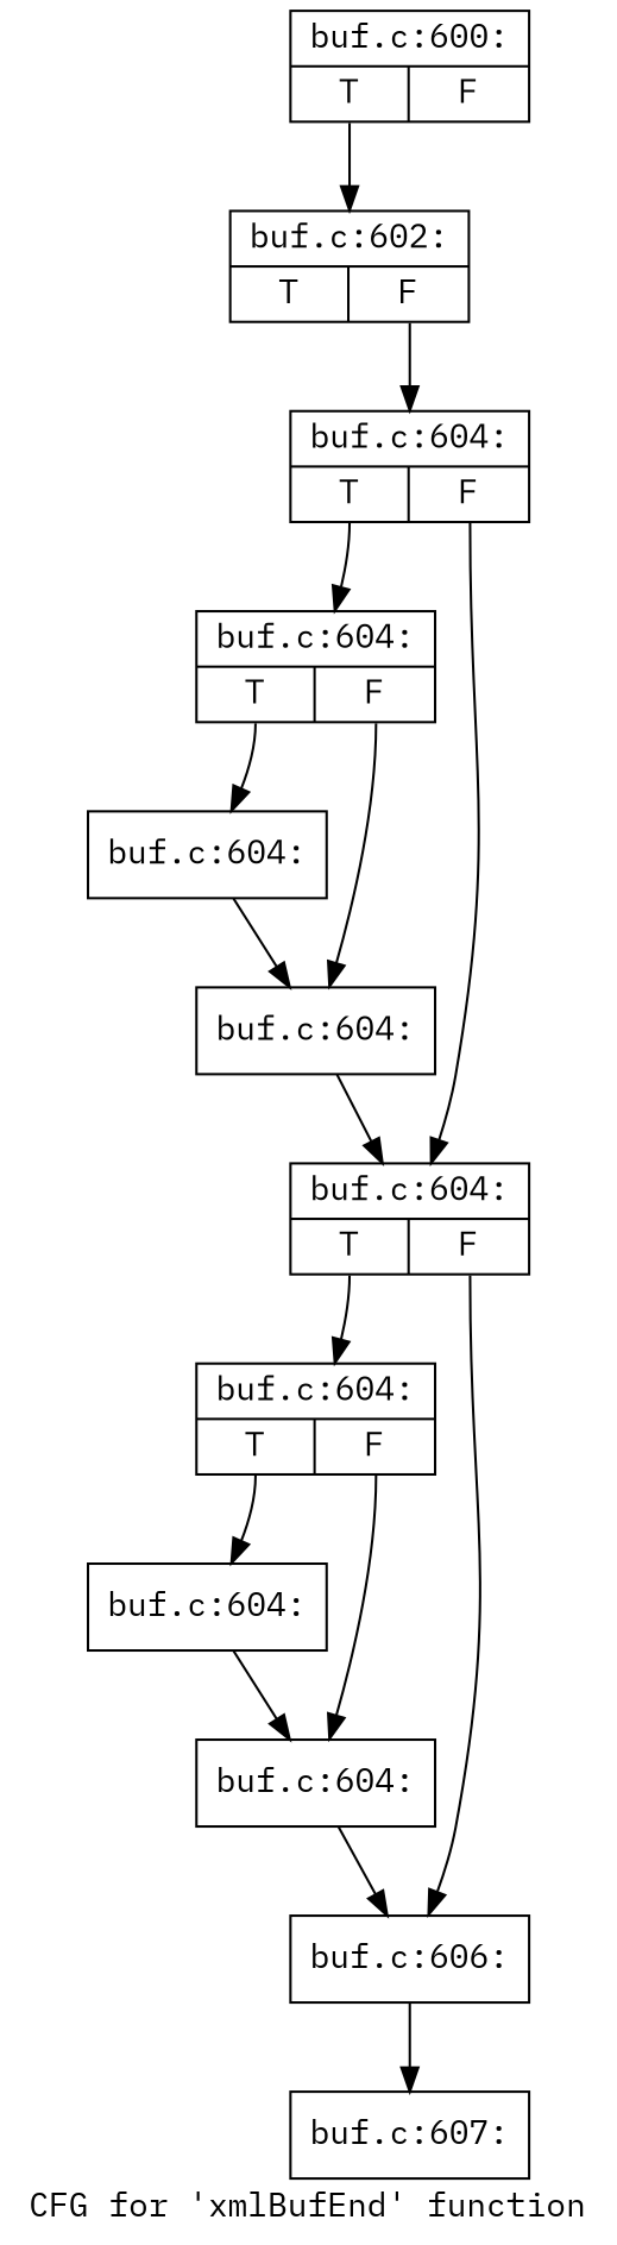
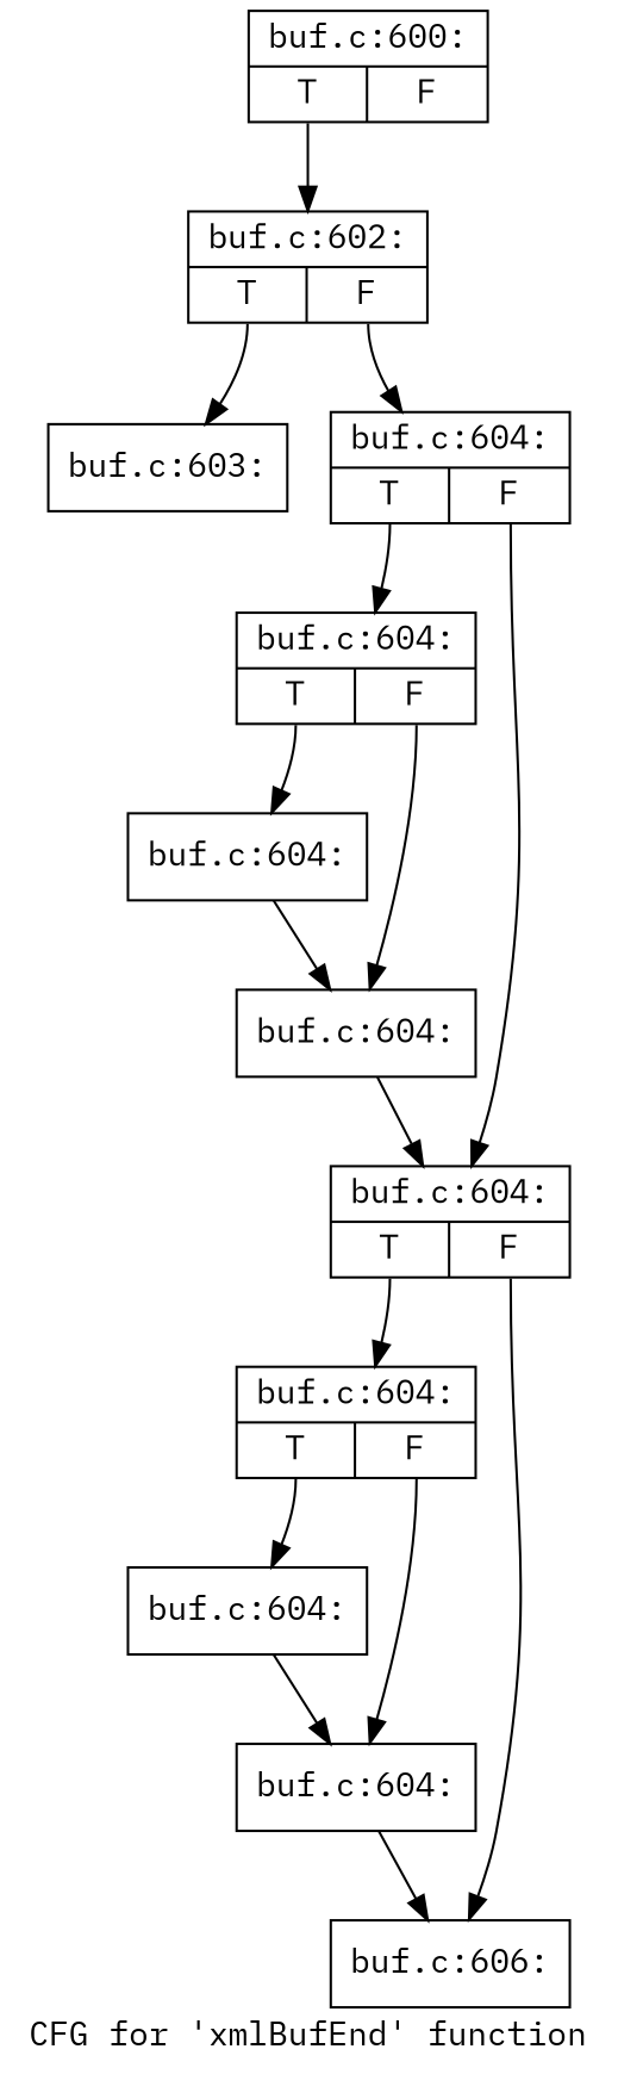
  digraph {
    fontname="IBM Plex Mono"
    label="CFG for 'xmlBufEnd' function"
    node [fontname="IBM Plex Mono" shape=record]
    edge [fontname="IBM Plex Mono" tailport=s0]
    n1 [label="{buf.c:600:|{<s0>T|<s1>F}}"]
    n2 [label="{buf.c:602:|{<s0>T|<s1>F}}"]
+   n3 [label="{buf.c:603:}"]
    n4 [label="{buf.c:604:|{<s0>T|<s1>F}}"]
    n5 [label="{buf.c:604:|{<s0>T|<s1>F}}"]
    n6 [label="{buf.c:604:|{<s0>T|<s1>F}}"]
-   n7 [label="{buf.c:607:}"]
    n8 [label="{buf.c:604:}"]
    n9 [label="{buf.c:604:}"]
    n10 [label="{buf.c:604:|{<s0>T|<s1>F}}"]
    n11 [label="{buf.c:606:}"]
    n12 [label="{buf.c:604:}"]
    n13 [label="{buf.c:604:}"]
    n1 -> n2
+   n2 -> n3
    n2 -> n4 [tailport=s1]
    n4 -> n5
    n4 -> n6 [tailport=s1]
    n5 -> n8
    n5 -> n9 [tailport=s1]
    n6 -> n10
    n6 -> n11 [tailport=s1]
    n8 -> n9 [tailport=""]
    n9 -> n6 [tailport=""]
    n10 -> n12
    n10 -> n13 [tailport=s1]
-   n11 -> n7 [tailport=""]
    n12 -> n13 [tailport=""]
    n13 -> n11 [tailport=""]
  }
